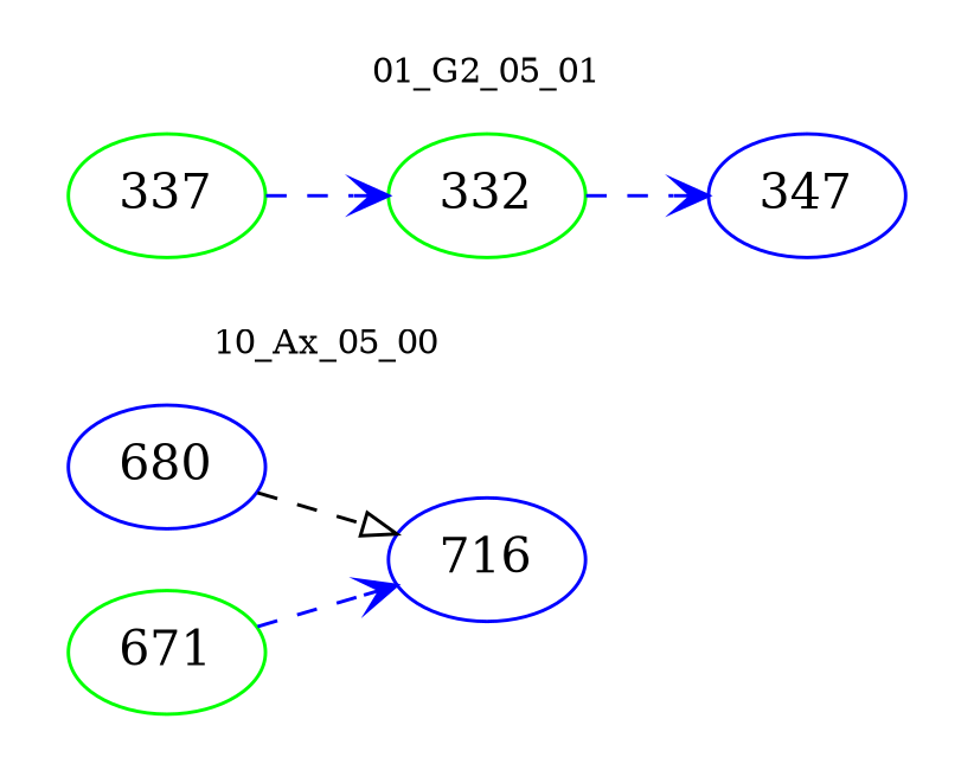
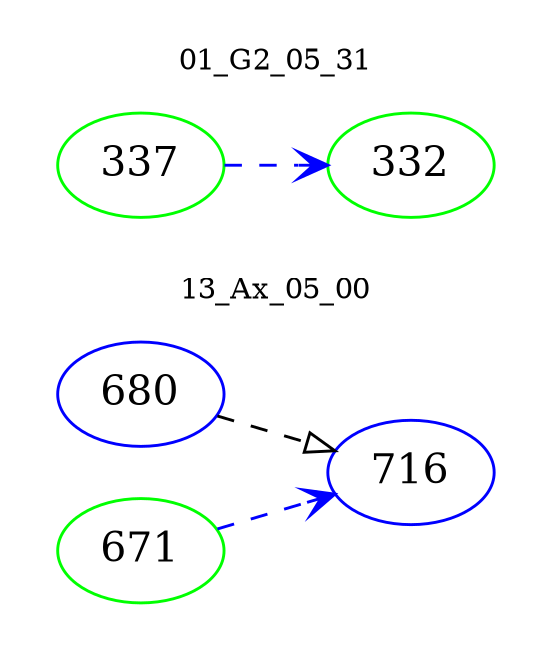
  digraph {
    rankdir=LR
    node [color=blue]
    edge [arrowhead=vee color=blue style=dashed]
    n1 [label=680]
    n2 [color=green label=671]
    n3 [label=716]
    n4 [color=green label=337]
    n5 [color=green label=332]
-   n6 [label=347]
    subgraph cluster_1 {
      color=white
      fontsize=10
-     label="10_Ax_05_00"
+     label="13_Ax_05_00"
      n1
      n2
      n3
    }
    subgraph cluster_2 {
      color=white
      fontsize=10
-     label="01_G2_05_01"
+     label="01_G2_05_31"
      n4
      n5
-     n6
    }
    n1 -> n3 [arrowhead=onormal color=black]
    n2 -> n3
    n4 -> n5
-   n5 -> n6
  }
